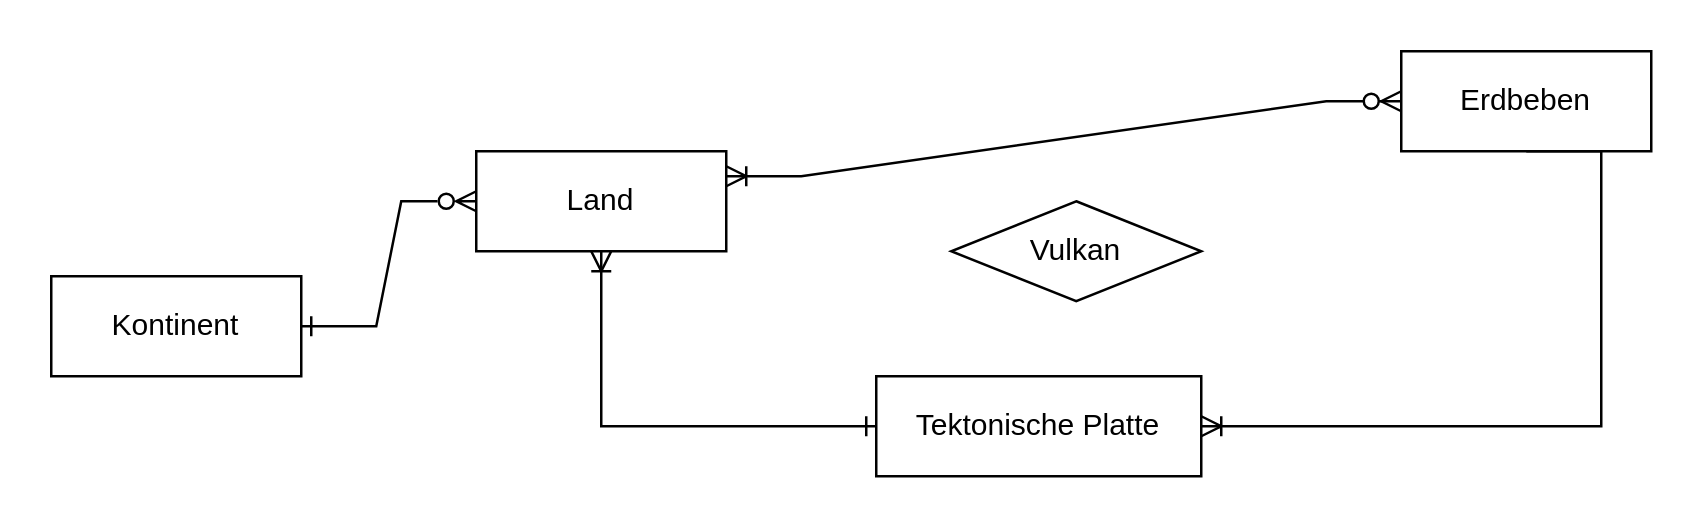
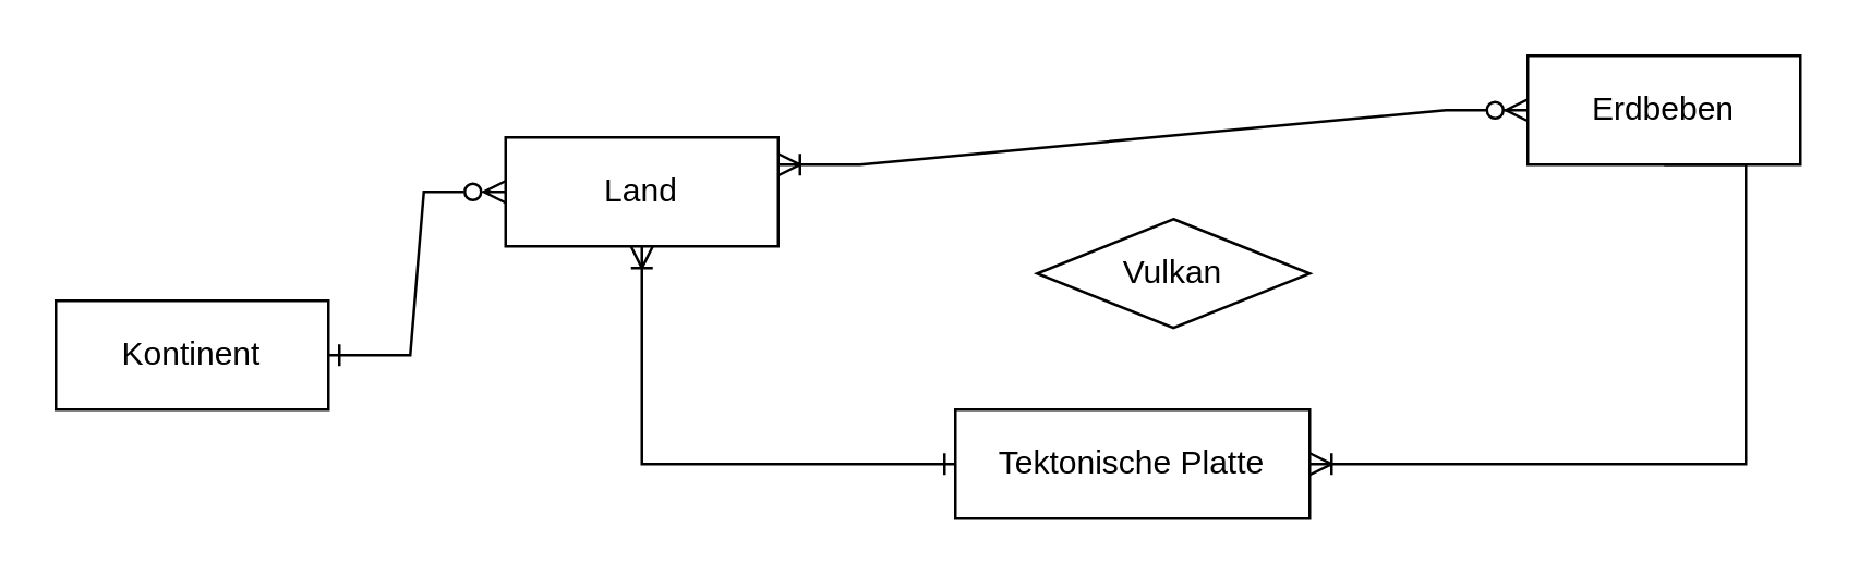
  <mxCell id="0" />
  <mxCell id="1" parent="0" />
  <mxCell id="2" value="Kontinent" style="whiteSpace=wrap;html=1;align=center;" parent="1" vertex="1"><mxGeometry x="20" y="110" width="100" height="40" as="geometry" /></mxCell>
  <mxCell id="3" value="Erdbeben" style="whiteSpace=wrap;html=1;align=center;" parent="1" vertex="1"><mxGeometry x="560" y="20" width="100" height="40" as="geometry" /></mxCell>
  <mxCell id="4" value="Tektonische Platte" style="whiteSpace=wrap;html=1;align=center;" parent="1" vertex="1"><mxGeometry x="350" y="150" width="130" height="40" as="geometry" /></mxCell>
- <mxCell id="5" value="Land" style="whiteSpace=wrap;html=1;align=center;" parent="1" vertex="1"><mxGeometry x="190" y="60" width="100" height="40" as="geometry" /></mxCell>
+ <mxCell id="5" value="Land" style="whiteSpace=wrap;html=1;align=center;" parent="1" vertex="1"><mxGeometry x="185" y="50" width="100" height="40" as="geometry" /></mxCell>
  <mxCell id="6" value="Vulkan" style="rhombus;whiteSpace=wrap;html=1;align=center;" parent="1" vertex="1"><mxGeometry x="380" y="80" width="100" height="40" as="geometry" /></mxCell>
  <mxCell id="7" value="" style="edgeStyle=entityRelationEdgeStyle;fontSize=12;html=1;endArrow=ERzeroToMany;endFill=0;rounded=0;entryX=0;entryY=0.5;entryDx=0;entryDy=0;startArrow=ERone;startFill=0;" parent="1" target="5" edge="1"><mxGeometry width="100" height="100" relative="1" as="geometry"><mxPoint x="120" y="130" as="sourcePoint" /><mxPoint x="400" y="90" as="targetPoint" /></mxGeometry></mxCell>
  <mxCell id="8" value="" style="edgeStyle=entityRelationEdgeStyle;fontSize=12;html=1;endArrow=ERzeroToMany;endFill=1;rounded=0;exitX=1;exitY=0.25;exitDx=0;exitDy=0;entryX=0;entryY=0.5;entryDx=0;entryDy=0;startArrow=ERoneToMany;startFill=0;" parent="1" source="5" target="3" edge="1"><mxGeometry width="100" height="100" relative="1" as="geometry"><mxPoint x="290" y="80" as="sourcePoint" /><mxPoint x="360" y="30" as="targetPoint" /><Array as="points"><mxPoint x="330" y="65" /></Array></mxGeometry></mxCell>
  <mxCell id="9" value="" style="edgeStyle=entityRelationEdgeStyle;fontSize=12;html=1;endArrow=ERoneToMany;rounded=0;entryX=1;entryY=0.5;entryDx=0;entryDy=0;" parent="1" target="4" edge="1"><mxGeometry width="100" height="100" relative="1" as="geometry"><mxPoint x="610" y="60" as="sourcePoint" /><mxPoint x="400" y="90" as="targetPoint" /></mxGeometry></mxCell>
  <mxCell id="10" value="" style="edgeStyle=orthogonalEdgeStyle;fontSize=12;html=1;endArrow=ERone;endFill=1;rounded=0;entryX=0;entryY=0.5;entryDx=0;entryDy=0;startArrow=ERoneToMany;startFill=0;exitX=0.5;exitY=1;exitDx=0;exitDy=0;" parent="1" source="5" target="4" edge="1"><mxGeometry width="100" height="100" relative="1" as="geometry"><mxPoint x="230" y="120" as="sourcePoint" /><mxPoint x="400" y="90" as="targetPoint" /></mxGeometry></mxCell>
